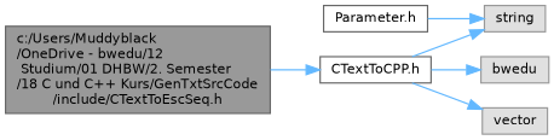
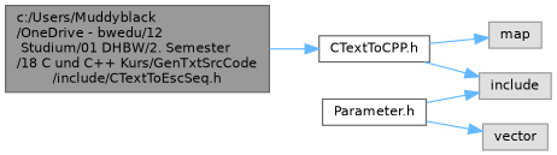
  digraph {
    rankdir=LR
    node [color=grey60 fillcolor="#E0E0E0" fontname=Helvetica fontsize=10 shape=box style=filled]
    edge [color=steelblue1 fontname=Helvetica fontsize=10 labelfontname=Helvetica labelfontsize=10 style=solid]
    n1 [color=gray40 fillcolor=grey60 fontcolor=black height=0.2 label="c:/Users/Muddyblack\l/OneDrive - bwedu/12\l Studium/01 DHBW/2. Semester\l/18 C und C++ Kurs/GenTxtSrcCode\l/include/CTextToEscSeq.h" width=0.4]
    n2 [color=grey40 fillcolor=white height=0.2 label="CTextToCPP.h" width=0.4]
-   n3 [height=0.2 label=string width=0.4]
-   n4 [height=0.2 label=bwedu width=0.4]
+   n3 [height=0.2 label=include width=0.4]
+   n4 [height=0.2 label=map width=0.4]
    n5 [height=0.2 label=vector width=0.4]
    n6 [color=grey40 fillcolor=white height=0.2 label="Parameter.h" width=0.4]
    n1 -> n2
    n2 -> n3
    n2 -> n4
-   n2 -> n5
+   n6 -> n5
    n6 -> n3
  }
